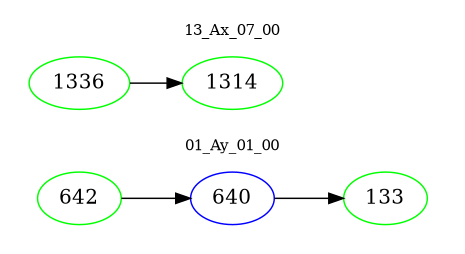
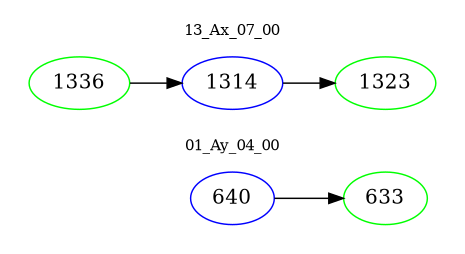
  digraph {
    rankdir=LR
    node [color=green]
    edge [color=black]
-   n1 [label=642]
    n2 [color=blue label=640]
-   n3 [label=133]
+   n3 [label=633]
    n4 [label=1336]
-   n5 [label=1314]
+   n5 [color=blue label=1314]
+   n6 [label=1323]
    subgraph cluster_1 {
      color=white
      fontsize=10
-     label="01_Ay_01_00"
-     n1
+     label="01_Ay_04_00"
      n2
      n3
    }
    subgraph cluster_2 {
      color=white
      fontsize=10
      label="13_Ax_07_00"
      n4
      n5
+     n6
    }
-   n1 -> n2
    n2 -> n3
    n4 -> n5
+   n5 -> n6
  }
